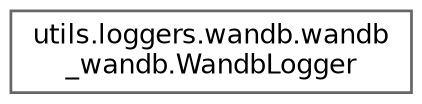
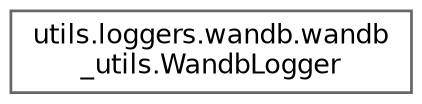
  digraph {
    rankdir=LR
-   n1 [color=grey40 fillcolor=white fontname=Helvetica fontsize=10 height=0.2 label="utils.loggers.wandb.wandb\l_wandb.WandbLogger" shape=box style=filled width=0.4]
+   n1 [color=grey40 fillcolor=white fontname=Helvetica fontsize=10 height=0.2 label="utils.loggers.wandb.wandb\l_utils.WandbLogger" shape=box style=filled width=0.4]
  }
